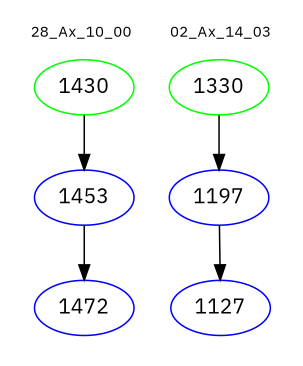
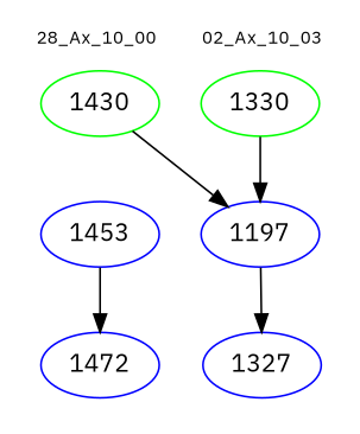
  digraph {
    fontname="IBM Plex Sans"
    node [color=blue fontname="IBM Plex Sans"]
    edge [color=black fontname="IBM Plex Sans"]
    n1 [color=green label=1430]
    n2 [label=1453]
    n3 [label=1472]
    n4 [color=green label=1330]
    n5 [label=1197]
-   n6 [label=1127]
+   n6 [label=1327]
    subgraph cluster_1 {
      color=white
      fontsize=10
      label="28_Ax_10_00"
      n1
      n2
      n3
    }
    subgraph cluster_2 {
      color=white
      fontsize=10
-     label="02_Ax_14_03"
+     label="02_Ax_10_03"
      n4
      n5
      n6
    }
-   n1 -> n2
+   n1 -> n5
    n2 -> n3
    n4 -> n5
    n5 -> n6
  }
